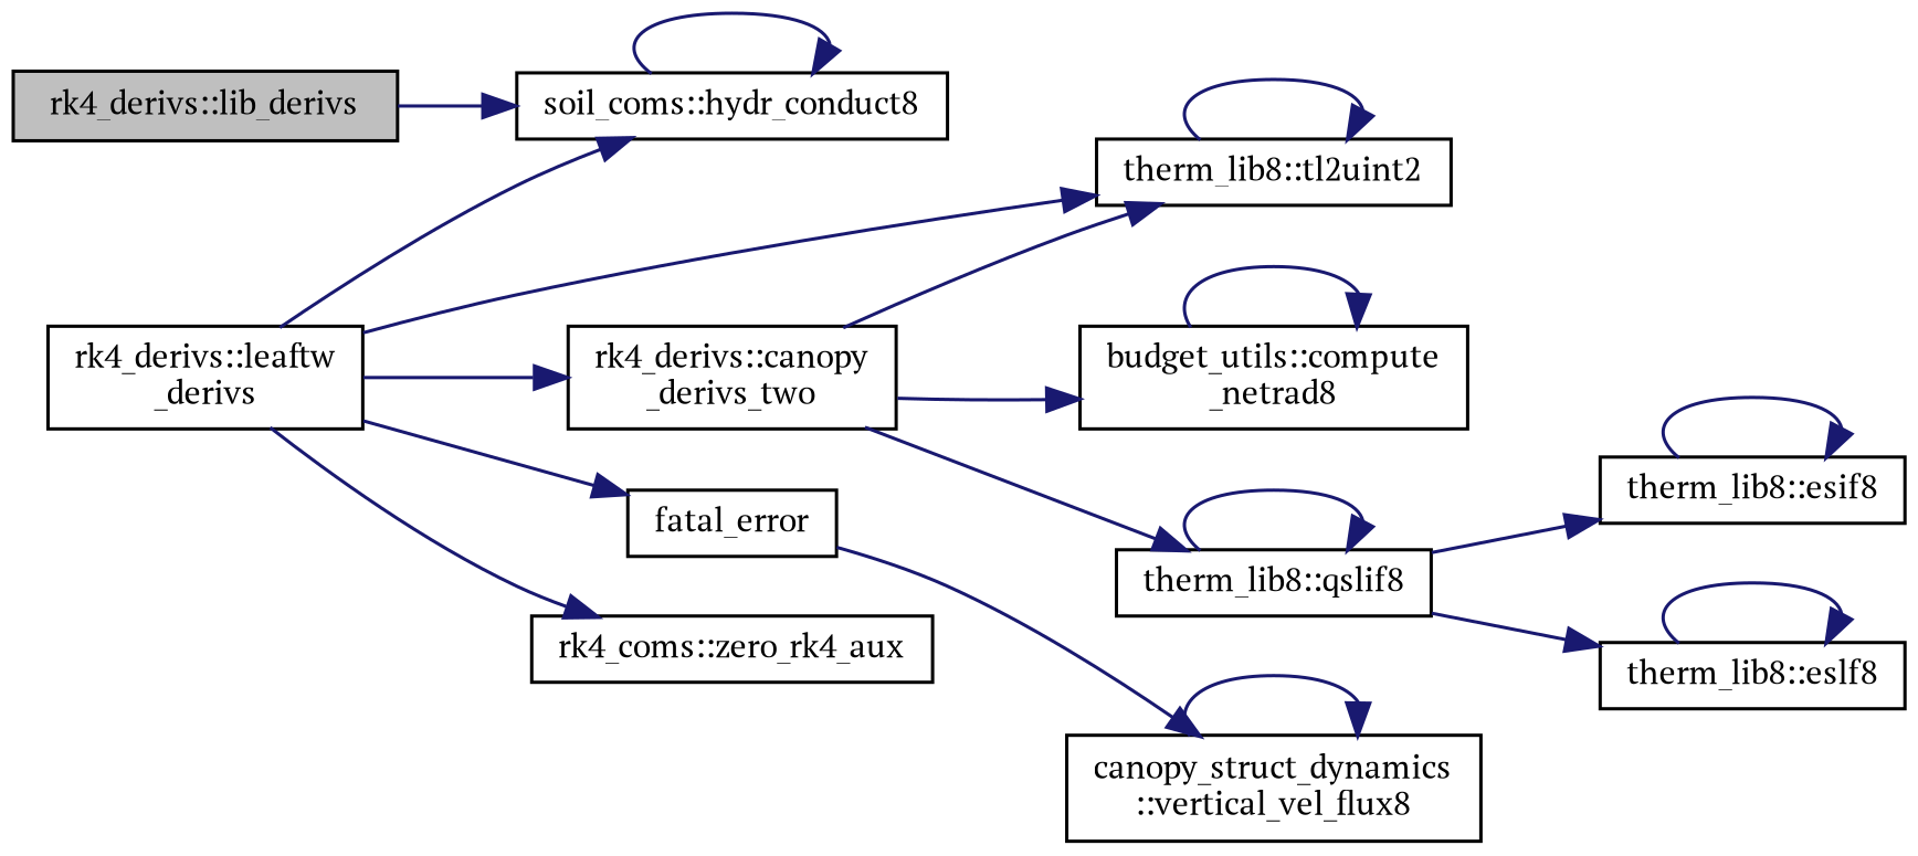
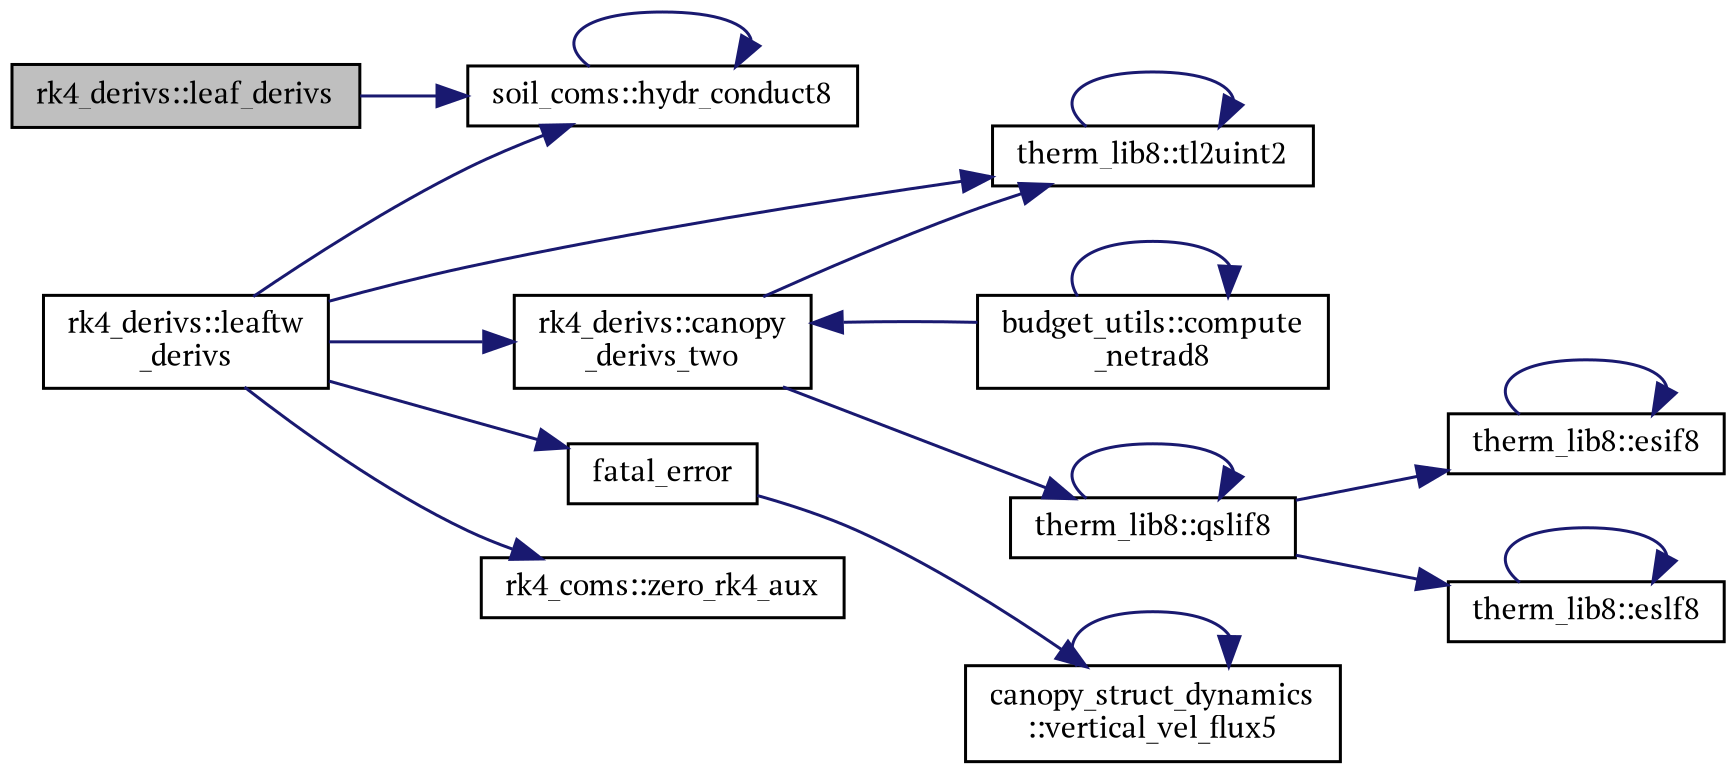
  digraph {
    fontname="PT Serif"
    rankdir=LR
    node [color=black fillcolor=white fontname="PT Serif" fontsize=10 shape=record style=filled]
    edge [color=midnightblue fontname="PT Serif" fontsize=10 labelfontname=Helvetica labelfontsize=10 style=solid]
-   n1 [fillcolor=grey75 fontcolor=black height=0.2 label="rk4_derivs::lib_derivs" width=0.4]
+   n1 [fillcolor=grey75 fontcolor=black height=0.2 label="rk4_derivs::leaf_derivs" width=0.4]
    n2 [height=0.2 label="soil_coms::hydr_conduct8" width=0.4]
    n3 [height=0.2 label="rk4_derivs::leaftw\l_derivs" width=0.4]
    n4 [height=0.2 label="rk4_derivs::canopy\l_derivs_two" width=0.4]
    n5 [height=0.2 label="therm_lib8::tl2uint2" width=0.4]
    n6 [height=0.2 label=fatal_error width=0.4]
    n7 [height=0.2 label="rk4_coms::zero_rk4_aux" width=0.4]
    n8 [height=0.2 label="budget_utils::compute\l_netrad8" width=0.4]
    n9 [height=0.2 label="therm_lib8::qslif8" width=0.4]
-   n10 [height=0.2 label="canopy_struct_dynamics\l::vertical_vel_flux8" width=0.4]
+   n10 [height=0.2 label="canopy_struct_dynamics\l::vertical_vel_flux5" width=0.4]
    n11 [height=0.2 label="therm_lib8::esif8" width=0.4]
    n12 [height=0.2 label="therm_lib8::eslf8" width=0.4]
    n1 -> n2
    n2 -> n2
    n3 -> n2
    n3 -> n4
    n3 -> n5
    n3 -> n6
    n3 -> n7
    n4 -> n5
-   n4 -> n8
+   n8 -> n4
    n4 -> n9
    n5 -> n5
    n6 -> n10
    n8 -> n8
    n9 -> n9
    n9 -> n11
    n9 -> n12
    n10 -> n10
    n11 -> n11
    n12 -> n12
  }
